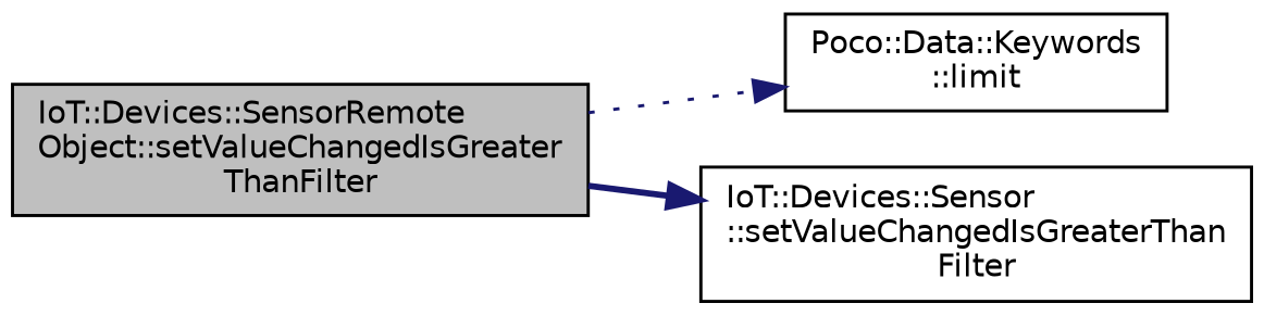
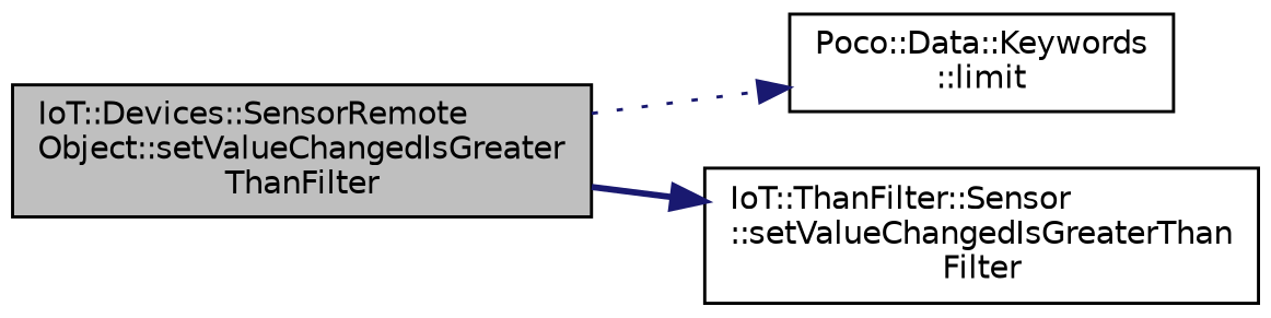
  digraph {
    rankdir=LR
    node [color=black fillcolor=white fontname=Helvetica fontsize=10 shape=record style=filled]
    edge [color=midnightblue fontname=Helvetica fontsize=10 labelfontname=Helvetica labelfontsize=10]
    n1 [fillcolor=grey75 fontcolor=black height=0.2 label="IoT::Devices::SensorRemote\lObject::setValueChangedIsGreater\lThanFilter" width=0.4]
    n2 [height=0.2 label="Poco::Data::Keywords\l::limit" width=0.4]
-   n3 [height=0.2 label="IoT::Devices::Sensor\l::setValueChangedIsGreaterThan\lFilter" width=0.4]
+   n3 [height=0.2 label="IoT::ThanFilter::Sensor\l::setValueChangedIsGreaterThan\lFilter" width=0.4]
    n1 -> n2 [style=dotted]
    n1 -> n3 [style=bold]
  }
